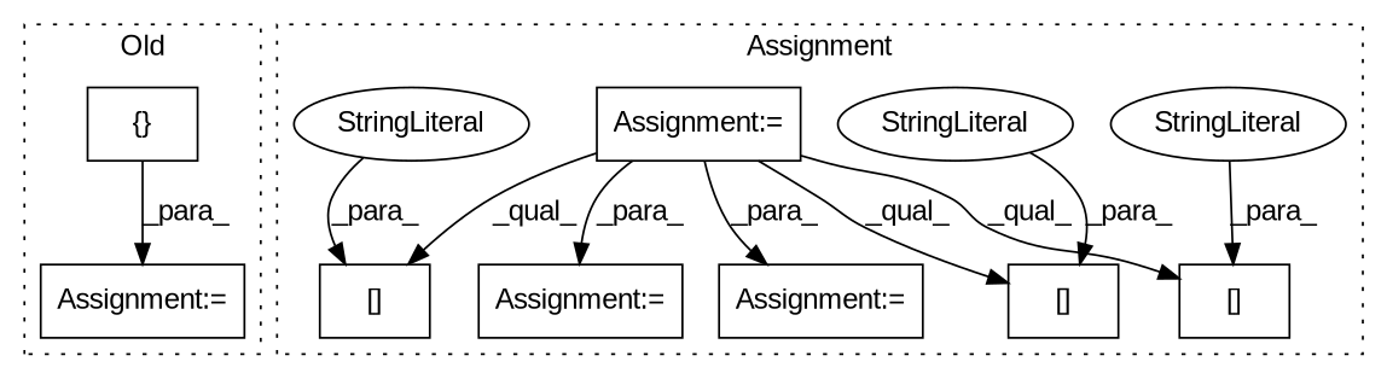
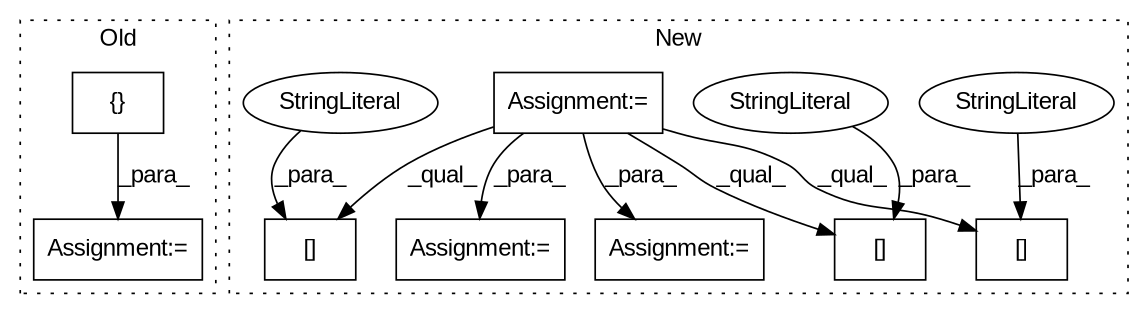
  digraph {
    fontname="Liberation Sans"
    node [a=7 l=1 shape=box fontname="Liberation Sans"]
    edge [fontname="Liberation Sans"]
    n1 [a=4 l="1,1" label="{}" s="3116,3126"]
    n2 [label="Assignment:=" s=3044]
    n3 [a=2 l="9,1" label="[]" s="4386,4401"]
    n4 [label="Assignment:=" s=3798]
    n5 [label="Assignment:=" s=4357]
    n6 [a=2 l="9,1" label="[]" s="4196,4211"]
    n7 [a=45 l=6 label=StringLiteral s=4395 shape=ellipse]
    n8 [a=45 l=6 label=StringLiteral s=4205 shape=ellipse]
    n9 [label="Assignment:=" s=4143]
    n10 [a=2 l="9,1" label="[]" s="4172,4187"]
    n11 [a=45 l=6 label=StringLiteral s=4181 shape=ellipse]
    subgraph cluster_1 {
      label=Old
      style=dotted
      n1
      n2
    }
    subgraph cluster_2 {
-     label=Assignment
+     label=New
      style=dotted
      n3
      n4
      n5
      n6
      n7
      n8
      n9
      n10
      n11
    }
    n1 -> n2 [label=_para_]
    n4 -> n3 [label=_qual_]
    n4 -> n5 [label=_para_]
    n4 -> n6 [label=_qual_]
    n4 -> n9 [label=_para_]
    n4 -> n10 [label=_qual_]
    n7 -> n3 [label=_para_]
    n8 -> n6 [label=_para_]
    n11 -> n10 [label=_para_]
  }
